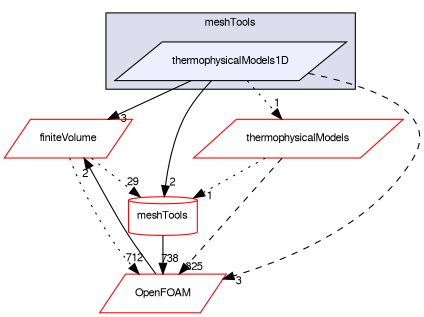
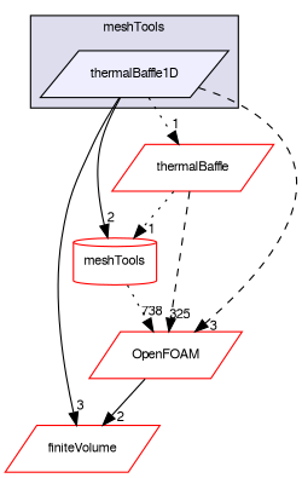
  digraph {
    compound=true
    node [fontname=FreeSans fontsize=10 shape=parallelogram color=red]
    edge [headlabel=3 labeldistance=1.5 labelfontname=FreeSans labelfontsize=10 style=solid]
-   n1 [fillcolor="#eeeeff" label=thermophysicalModels1D pencolor=black style=filled color=""]
+   n1 [fillcolor="#eeeeff" label=thermalBaffle1D pencolor=black style=filled color=""]
    n2 [label=finiteVolume]
    n3 [label=meshTools shape=cylinder]
-   n4 [label=thermophysicalModels]
+   n4 [label=thermalBaffle]
    n5 [label=OpenFOAM]
    subgraph cluster_1 {
      bgcolor="#ddddee"
      fontname=FreeSans
      fontsize=10
      label=meshTools
      pencolor=black
      n1
    }
    n1 -> n2
    n1 -> n3 [headlabel=2]
    n1 -> n4 [headlabel=1 style=dotted]
    n1 -> n5 [style=dashed]
-   n2 -> n3 [headlabel=29 style=dotted]
-   n2 -> n5 [headlabel=712 style=dotted]
-   n3 -> n5 [headlabel=738]
+   n3 -> n5 [headlabel=738 style=dotted]
    n4 -> n3 [headlabel=1 style=dotted]
    n4 -> n5 [headlabel=325 style=dashed]
    n5 -> n2 [headlabel=2]
  }
